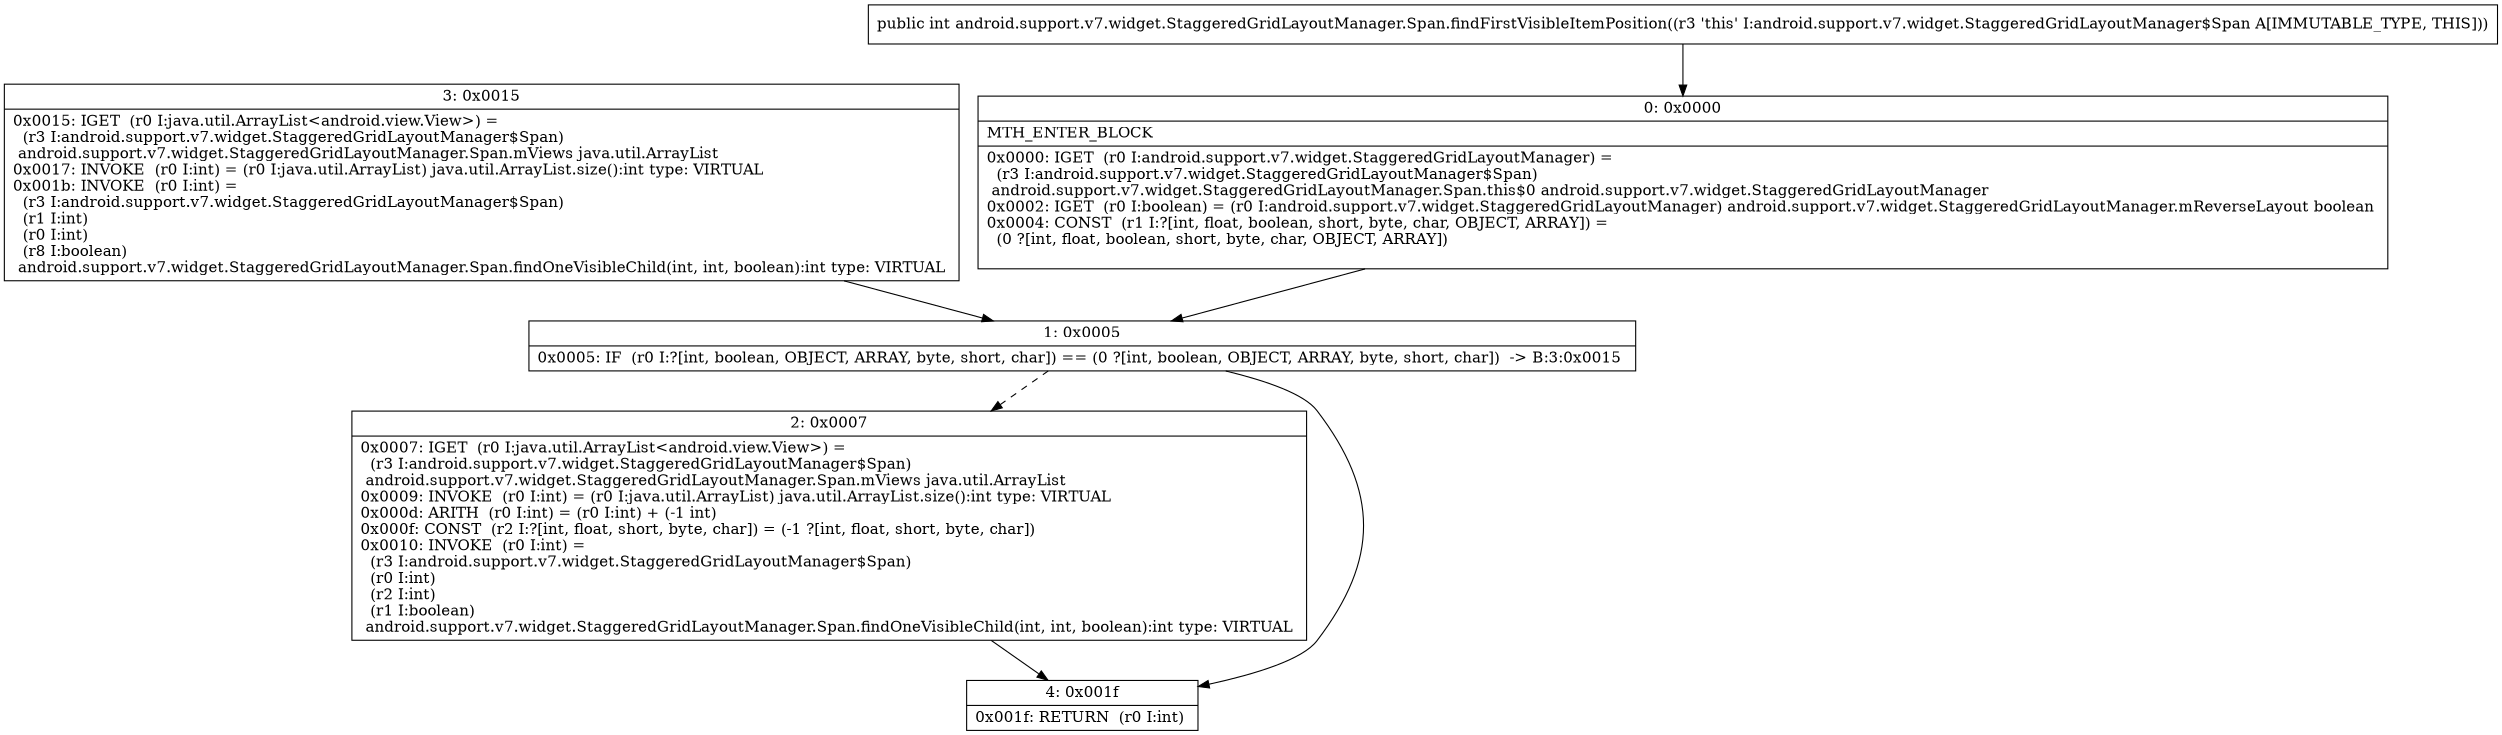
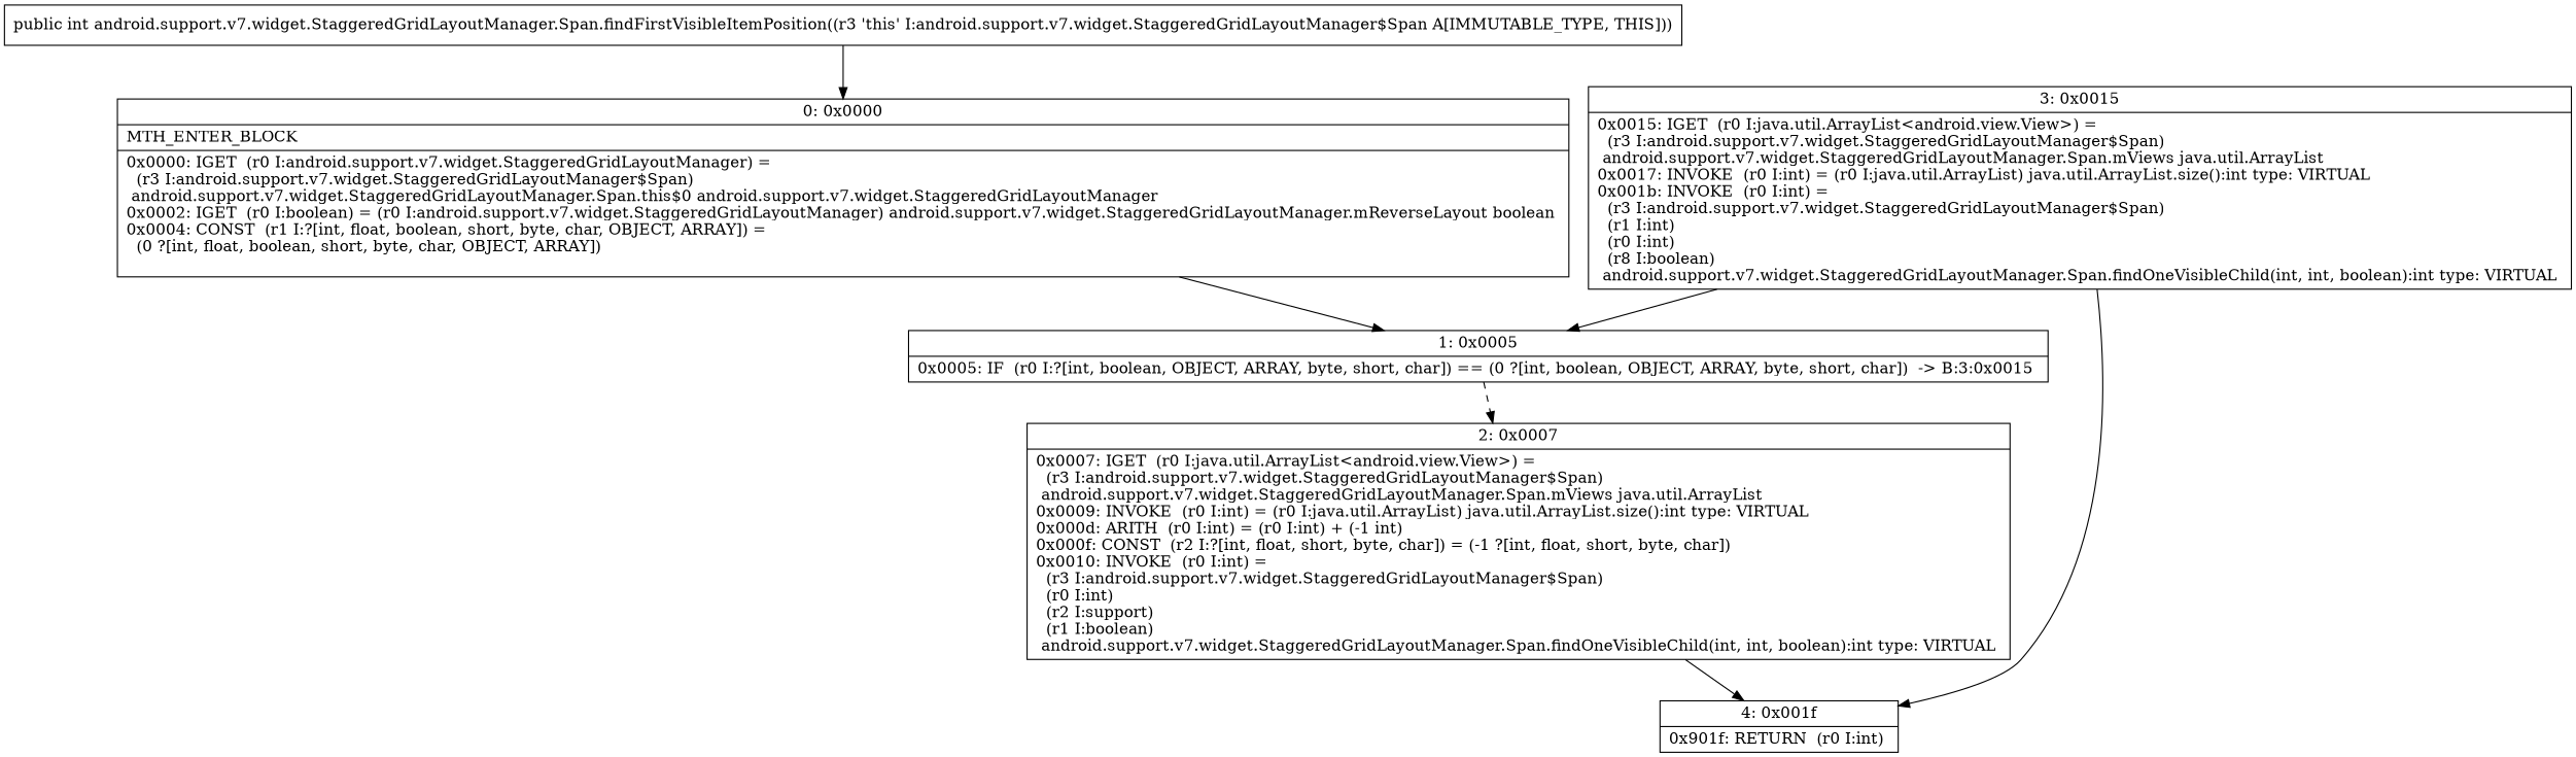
  digraph {
    fontname="DejaVu Serif"
    node [fontname="DejaVu Serif" shape=record]
    edge [fontname="DejaVu Serif"]
    n1 [label="{0\:\ 0x0000|MTH_ENTER_BLOCK\l|0x0000: IGET  (r0 I:android.support.v7.widget.StaggeredGridLayoutManager) = \l  (r3 I:android.support.v7.widget.StaggeredGridLayoutManager$Span)\l android.support.v7.widget.StaggeredGridLayoutManager.Span.this$0 android.support.v7.widget.StaggeredGridLayoutManager \l0x0002: IGET  (r0 I:boolean) = (r0 I:android.support.v7.widget.StaggeredGridLayoutManager) android.support.v7.widget.StaggeredGridLayoutManager.mReverseLayout boolean \l0x0004: CONST  (r1 I:?[int, float, boolean, short, byte, char, OBJECT, ARRAY]) = \l  (0 ?[int, float, boolean, short, byte, char, OBJECT, ARRAY])\l \l}"]
    n2 [label="{1\:\ 0x0005|0x0005: IF  (r0 I:?[int, boolean, OBJECT, ARRAY, byte, short, char]) == (0 ?[int, boolean, OBJECT, ARRAY, byte, short, char])  \-\> B:3:0x0015 \l}"]
-   n3 [label="{2\:\ 0x0007|0x0007: IGET  (r0 I:java.util.ArrayList\<android.view.View\>) = \l  (r3 I:android.support.v7.widget.StaggeredGridLayoutManager$Span)\l android.support.v7.widget.StaggeredGridLayoutManager.Span.mViews java.util.ArrayList \l0x0009: INVOKE  (r0 I:int) = (r0 I:java.util.ArrayList) java.util.ArrayList.size():int type: VIRTUAL \l0x000d: ARITH  (r0 I:int) = (r0 I:int) + (\-1 int) \l0x000f: CONST  (r2 I:?[int, float, short, byte, char]) = (\-1 ?[int, float, short, byte, char]) \l0x0010: INVOKE  (r0 I:int) = \l  (r3 I:android.support.v7.widget.StaggeredGridLayoutManager$Span)\l  (r0 I:int)\l  (r2 I:int)\l  (r1 I:boolean)\l android.support.v7.widget.StaggeredGridLayoutManager.Span.findOneVisibleChild(int, int, boolean):int type: VIRTUAL \l}"]
-   n4 [label="{4\:\ 0x001f|0x001f: RETURN  (r0 I:int) \l}"]
+   n3 [label="{2\:\ 0x0007|0x0007: IGET  (r0 I:java.util.ArrayList\<android.view.View\>) = \l  (r3 I:android.support.v7.widget.StaggeredGridLayoutManager$Span)\l android.support.v7.widget.StaggeredGridLayoutManager.Span.mViews java.util.ArrayList \l0x0009: INVOKE  (r0 I:int) = (r0 I:java.util.ArrayList) java.util.ArrayList.size():int type: VIRTUAL \l0x000d: ARITH  (r0 I:int) = (r0 I:int) + (\-1 int) \l0x000f: CONST  (r2 I:?[int, float, short, byte, char]) = (\-1 ?[int, float, short, byte, char]) \l0x0010: INVOKE  (r0 I:int) = \l  (r3 I:android.support.v7.widget.StaggeredGridLayoutManager$Span)\l  (r0 I:int)\l  (r2 I:support)\l  (r1 I:boolean)\l android.support.v7.widget.StaggeredGridLayoutManager.Span.findOneVisibleChild(int, int, boolean):int type: VIRTUAL \l}"]
+   n4 [label="{4\:\ 0x001f|0x901f: RETURN  (r0 I:int) \l}"]
    n5 [label="{3\:\ 0x0015|0x0015: IGET  (r0 I:java.util.ArrayList\<android.view.View\>) = \l  (r3 I:android.support.v7.widget.StaggeredGridLayoutManager$Span)\l android.support.v7.widget.StaggeredGridLayoutManager.Span.mViews java.util.ArrayList \l0x0017: INVOKE  (r0 I:int) = (r0 I:java.util.ArrayList) java.util.ArrayList.size():int type: VIRTUAL \l0x001b: INVOKE  (r0 I:int) = \l  (r3 I:android.support.v7.widget.StaggeredGridLayoutManager$Span)\l  (r1 I:int)\l  (r0 I:int)\l  (r8 I:boolean)\l android.support.v7.widget.StaggeredGridLayoutManager.Span.findOneVisibleChild(int, int, boolean):int type: VIRTUAL \l}"]
    n6 [label="{public int android.support.v7.widget.StaggeredGridLayoutManager.Span.findFirstVisibleItemPosition((r3 'this' I:android.support.v7.widget.StaggeredGridLayoutManager$Span A[IMMUTABLE_TYPE, THIS])) }"]
    n1 -> n2
    n2 -> n3 [style=dashed]
    n3 -> n4
    n5 -> n2
-   n2 -> n4
+   n5 -> n4
    n6 -> n1
  }
